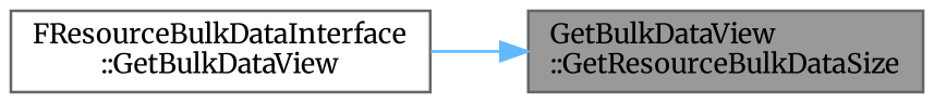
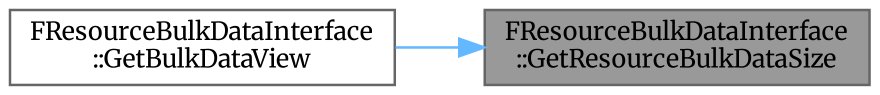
  digraph {
    rankdir=RL
    fontname=Merriweather
    node [fontname=Merriweather fontsize=10 shape=box style=filled]
-   n1 [color=gray40 fillcolor=grey60 fontcolor=black height=0.2 label="GetBulkDataView\l::GetResourceBulkDataSize" width=0.4]
+   n1 [color=gray40 fillcolor=grey60 fontcolor=black height=0.2 label="FResourceBulkDataInterface\l::GetResourceBulkDataSize" width=0.4]
    n2 [color=grey40 fillcolor=white height=0.2 label="FResourceBulkDataInterface\l::GetBulkDataView" width=0.4]
    n1 -> n2 [color=steelblue1 dir=back fontname=Merriweather fontsize=10 labelfontname=Helvetica labelfontsize=10 style=solid]
  }
